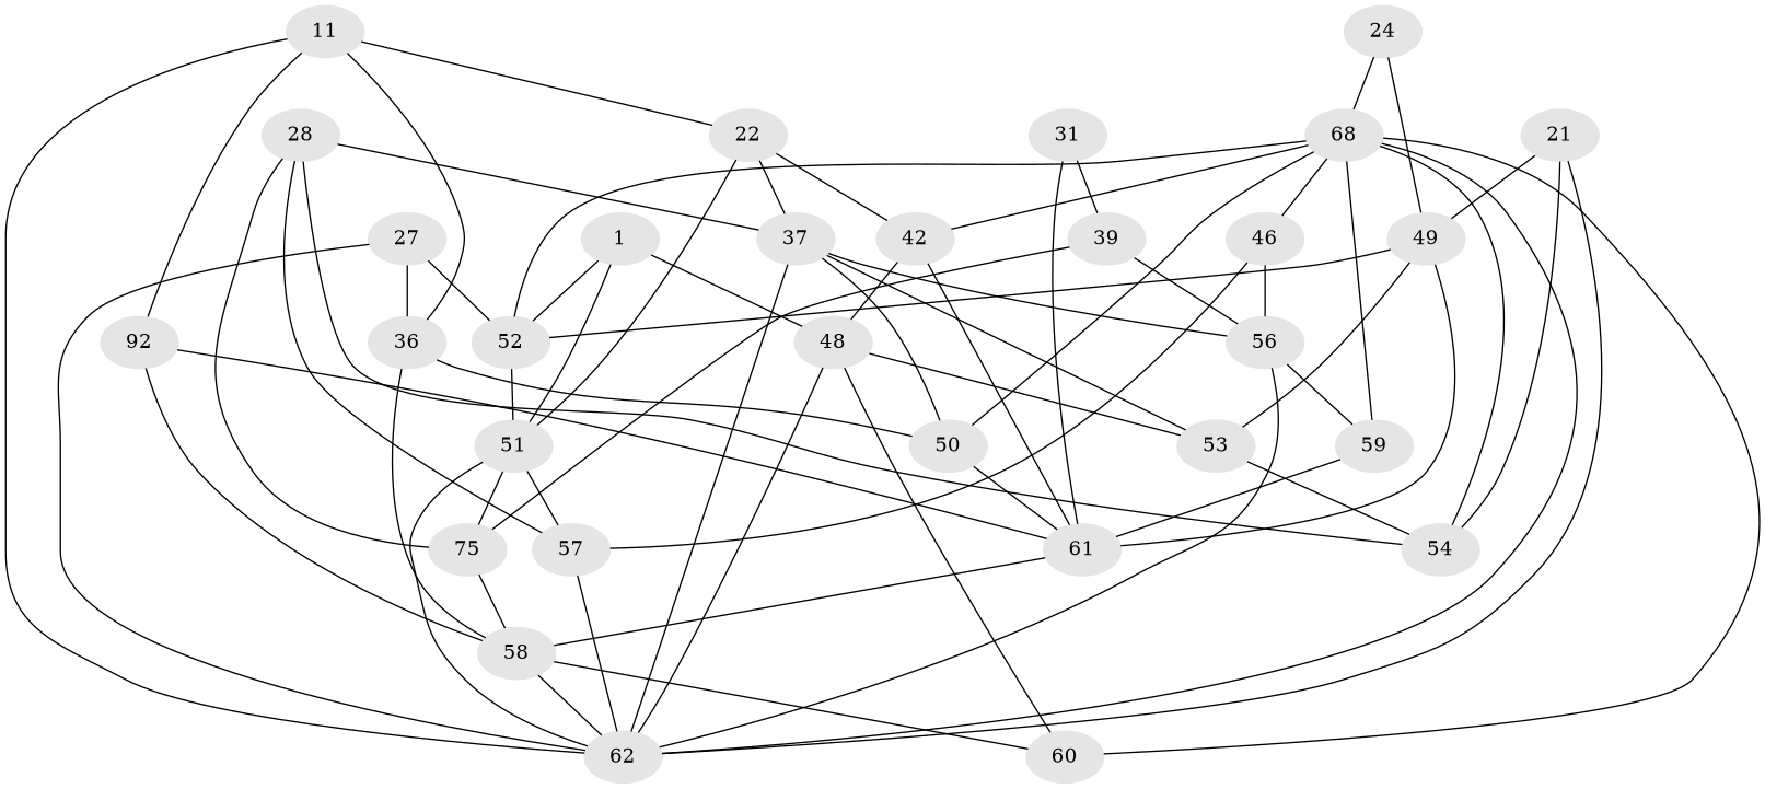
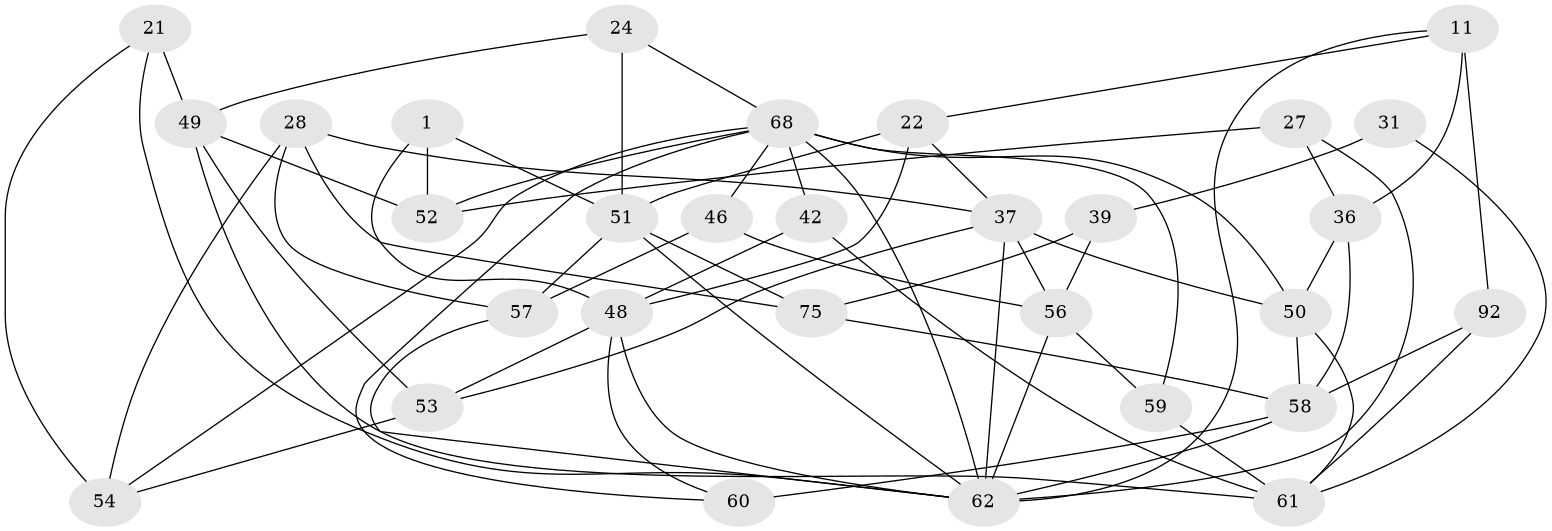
  graph {
    node [color=gray90 style=filled]
    48 [super="+18"]
    53 [super="+25"]
    62 [super="+47"]
    60
    1
    51 [super="+40"]
    52 [super="+34"]
    n8 [label=75]
    57 [super="+35"]
    11 [super="+6"]
    n11 [label=92]
    22
    36
    58 [super="+8+10"]
    61 [super="+32"]
    37 [super="+17"]
    42
    54
    49 [super="+29"]
    21
    50 [super="+33"]
    56 [super="+3+13"]
    n23 [label=68 super="+16+23+26"]
    46 [super="+45"]
    59 [super="+43"]
    24
    27
    28
    31 [super="+9"]
    39
    48 -- 53
    48 -- 62
    48 -- 60
    53 -- 54
    1 -- 48
    1 -- 51
    1 -- 52 [weight=2]
    51 -- 62
    51 -- n8
    51 -- 57 [weight=2]
    n8 -- 58
    57 -- 62
    11 -- 62
    11 -- n11 [weight=2]
    11 -- 22
    11 -- 36 [weight=2]
    n11 -- 58
    n11 -- 61
    22 -- 51
    22 -- 37
-   22 -- 42
+   22 -- 48
    36 -- 58 [weight=2]
    36 -- 50
    58 -- 62 [weight=2]
    58 -- 60 [weight=2]
    37 -- 53
    37 -- 62 [weight=2]
    37 -- 50
    37 -- 56 [weight=2]
    42 -- 48
    42 -- 61
    49 -- 53 [weight=2]
    49 -- 52
    49 -- 61 [weight=2]
    21 -- 62
    21 -- 54
    21 -- 49 [weight=2]
-   61 -- 58
+   50 -- 58
    50 -- 61 [weight=2]
    56 -- 62
    56 -- 59 [weight=2]
    n23 -- 62
    n23 -- 60
    n23 -- 52
    n23 -- 42
    n23 -- 54
    n23 -- 50
    n23 -- 46
    n23 -- 59 [weight=2]
    46 -- 57 [weight=2]
    46 -- 56 [weight=2]
    59 -- 61 [weight=2]
-   52 -- 51 [weight=2]
+   24 -- 51 [weight=2]
    24 -- 49
    24 -- n23
    27 -- 62
    27 -- 52 [weight=2]
    27 -- 36
    28 -- n8
    28 -- 57
    28 -- 37
    28 -- 54
    31 -- 61 [weight=2]
    31 -- 39 [weight=2]
    39 -- n8
    39 -- 56
  }
